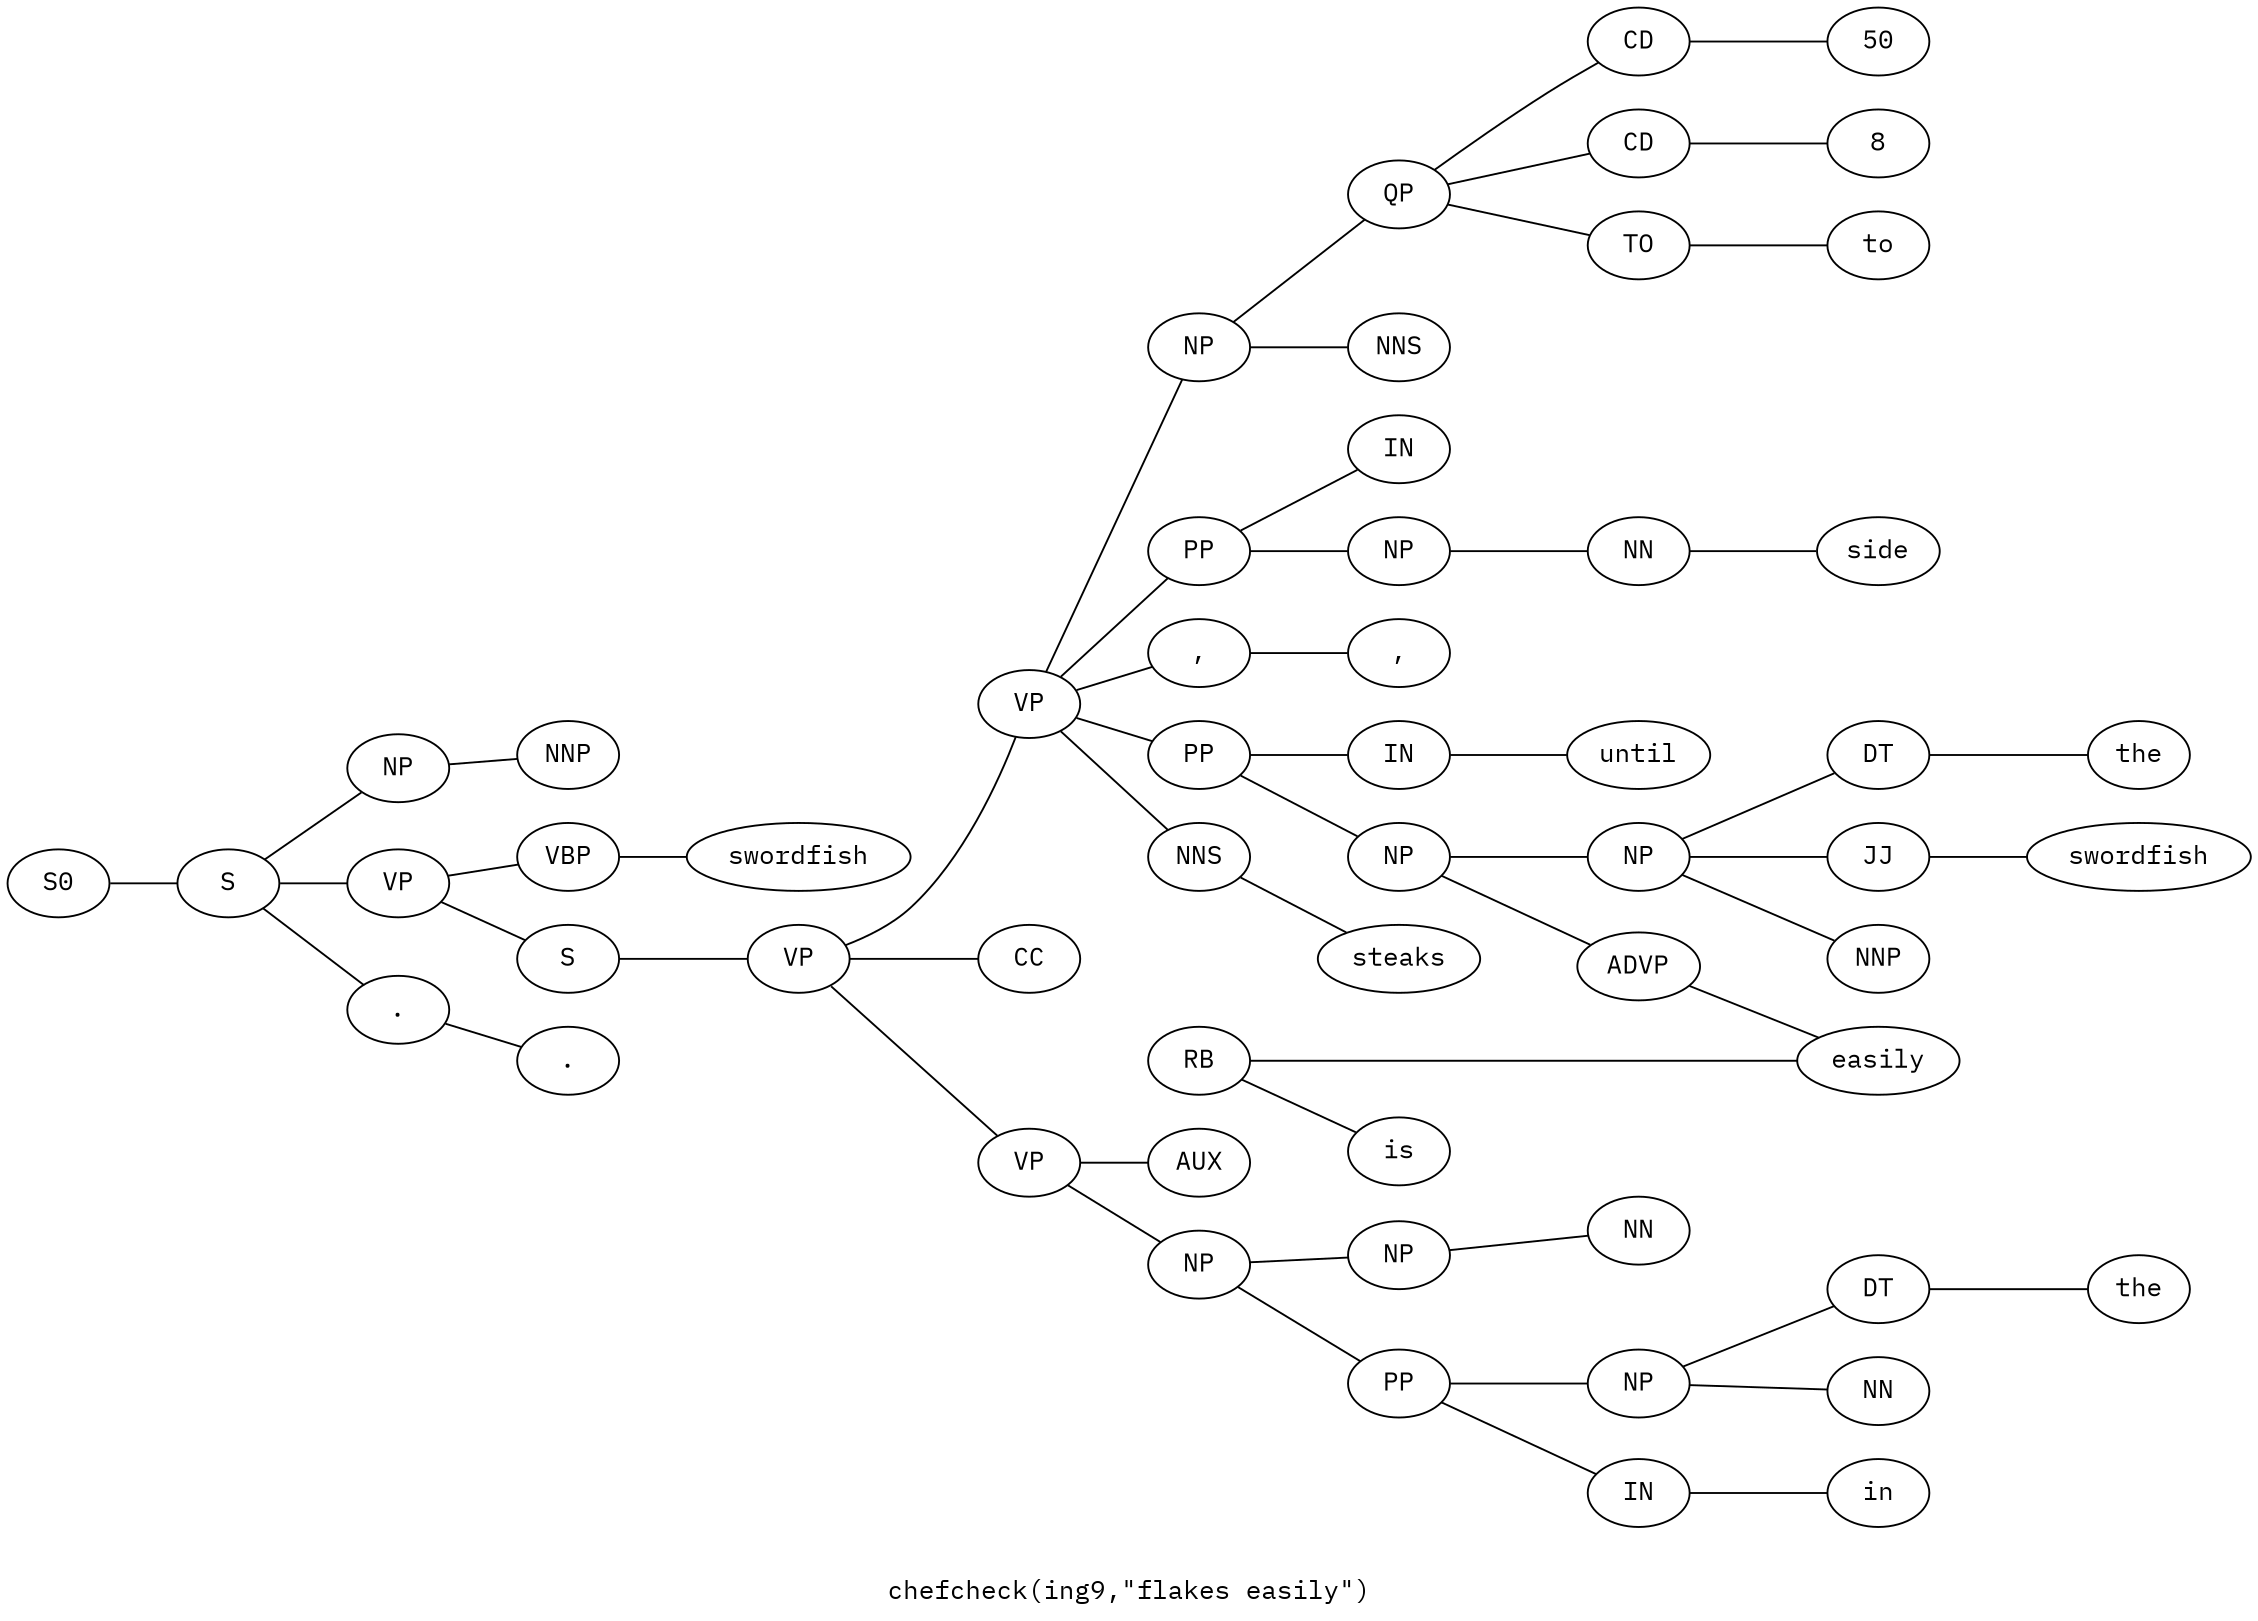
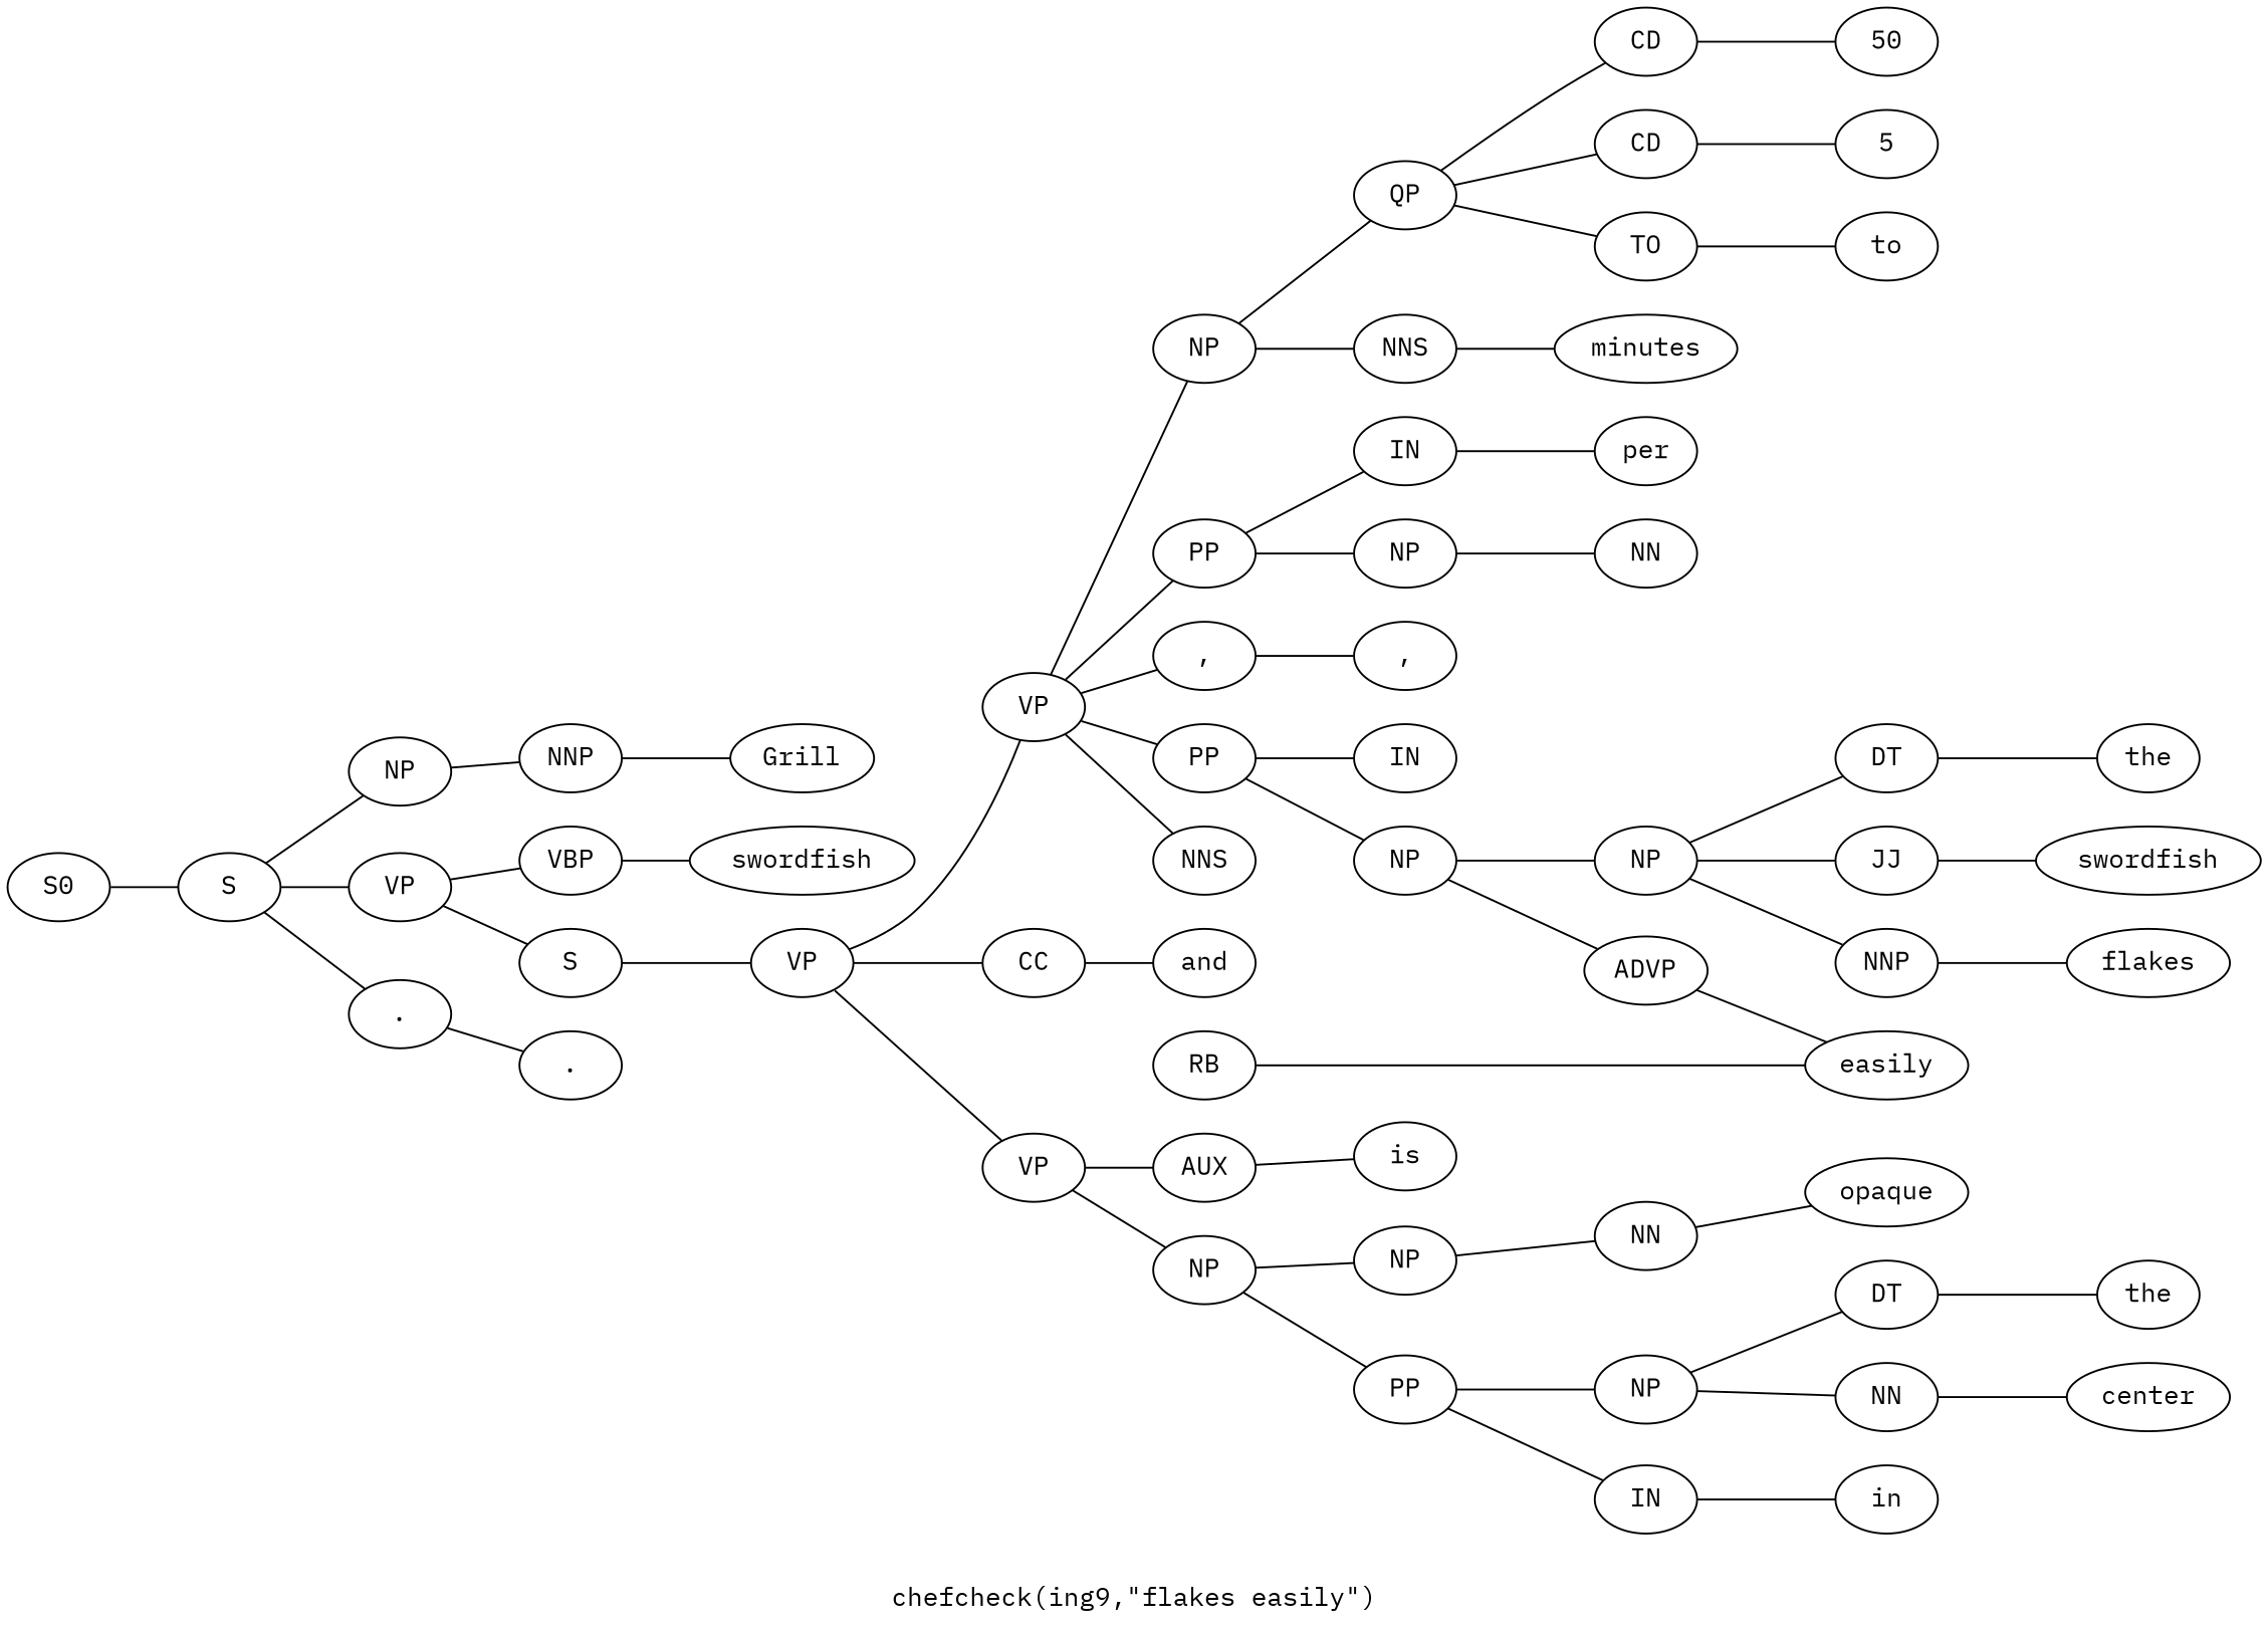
  graph {
    fontname="IBM Plex Mono"
    label="chefcheck(ing9,\"flakes easily\")"
    rankdir=LR
    node [fontname="IBM Plex Mono"]
    edge [fontname="IBM Plex Mono"]
    n1 [label=S0]
    n2 [label=S]
    n3 [label=NP]
    n4 [label=VP]
    n5 [label="."]
    n6 [label=NNP]
    n7 [label=VBP]
    n8 [label=S]
    n9 [label="."]
+   n10 [label=Grill]
    n11 [label=swordfish]
    n12 [label=VP]
    n13 [label=VP]
    n14 [label=CC]
    n15 [label=VP]
    n16 [label=NNS]
    n17 [label=NP]
    n18 [label=PP]
    n19 [label=","]
    n20 [label=PP]
+   n21 [label=and]
    n22 [label=AUX]
    n23 [label=NP]
-   n24 [label=steaks]
    n25 [label=QP]
    n26 [label=NNS]
    n27 [label=IN]
    n28 [label=NP]
    n29 [label=","]
    n30 [label=IN]
    n31 [label=NP]
    n32 [label=CD]
    n33 [label=TO]
    n34 [label=CD]
-   n36 [label=8]
+   n35 [label=minutes]
+   n36 [label=5]
    n37 [label=to]
    n38 [label=50]
+   n39 [label=per]
    n40 [label=NN]
-   n41 [label=side]
-   n42 [label=until]
    n43 [label=NP]
    n44 [label=ADVP]
    n45 [label=DT]
    n46 [label=JJ]
    n47 [label=NNP]
    n48 [label=easily]
    n49 [label=the]
    n50 [label=swordfish]
+   n51 [label=flakes]
    n52 [label=RB]
    n53 [label=is]
    n54 [label=NP]
    n55 [label=PP]
    n56 [label=NN]
    n57 [label=IN]
    n58 [label=NP]
+   n59 [label=opaque]
    n60 [label=in]
    n61 [label=DT]
    n62 [label=NN]
    n63 [label=the]
+   n64 [label=center]
    n1 -- n2
    n2 -- n3
    n2 -- n4
    n2 -- n5
    n3 -- n6
    n4 -- n7
    n4 -- n8
    n5 -- n9
+   n6 -- n10
    n7 -- n11
    n8 -- n12
    n12 -- n13
    n12 -- n14
    n12 -- n15
    n13 -- n16
    n13 -- n17
    n13 -- n18
    n13 -- n19
    n13 -- n20
+   n14 -- n21
    n15 -- n22
    n15 -- n23
-   n16 -- n24
    n17 -- n25
    n17 -- n26
    n18 -- n27
    n18 -- n28
    n19 -- n29
    n20 -- n30
    n20 -- n31
-   n52 -- n53
+   n22 -- n53
    n23 -- n54
    n23 -- n55
    n25 -- n32
    n25 -- n33
    n25 -- n34
+   n26 -- n35
+   n27 -- n39
    n28 -- n40
-   n30 -- n42
    n31 -- n43
    n31 -- n44
    n32 -- n36
    n33 -- n37
    n34 -- n38
-   n40 -- n41
    n43 -- n45
    n43 -- n46
    n43 -- n47
    n44 -- n48
    n45 -- n49
    n46 -- n50
+   n47 -- n51
    n52 -- n48
    n54 -- n56
    n55 -- n57
    n55 -- n58
+   n56 -- n59
    n57 -- n60
    n58 -- n61
    n58 -- n62
    n61 -- n63
+   n62 -- n64
  }
